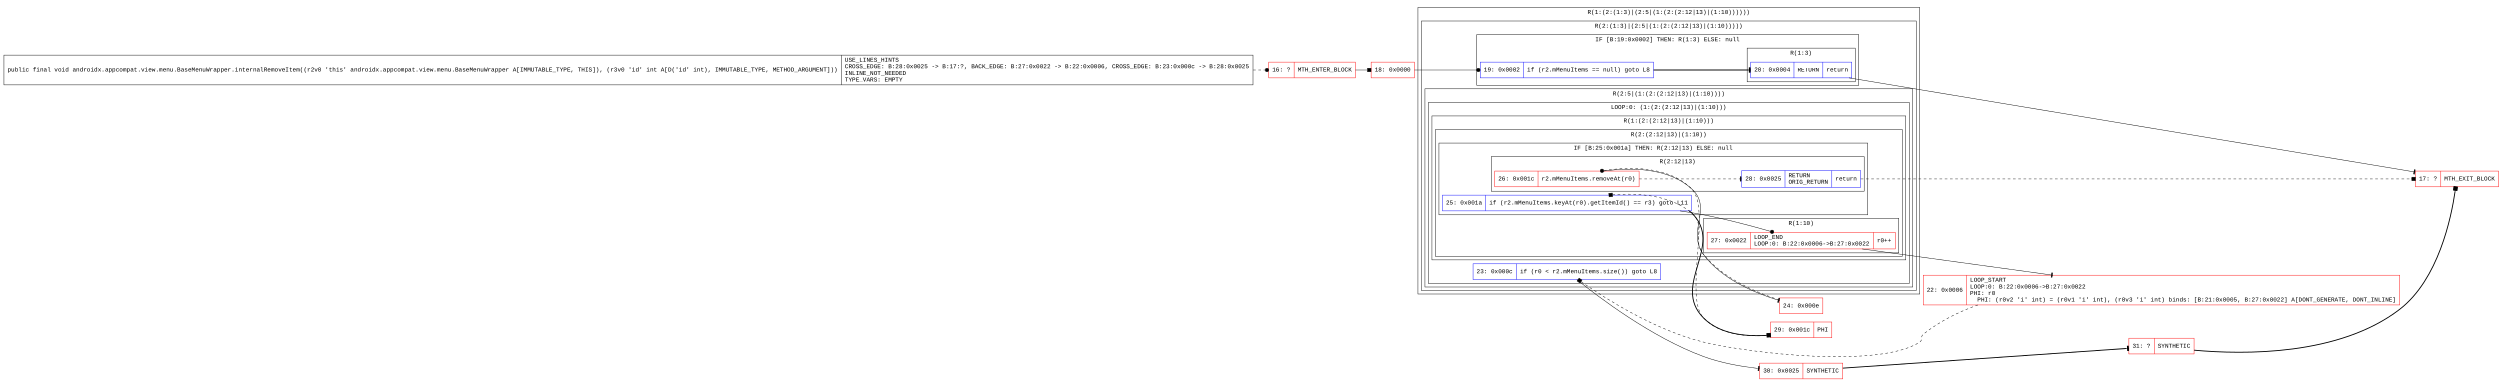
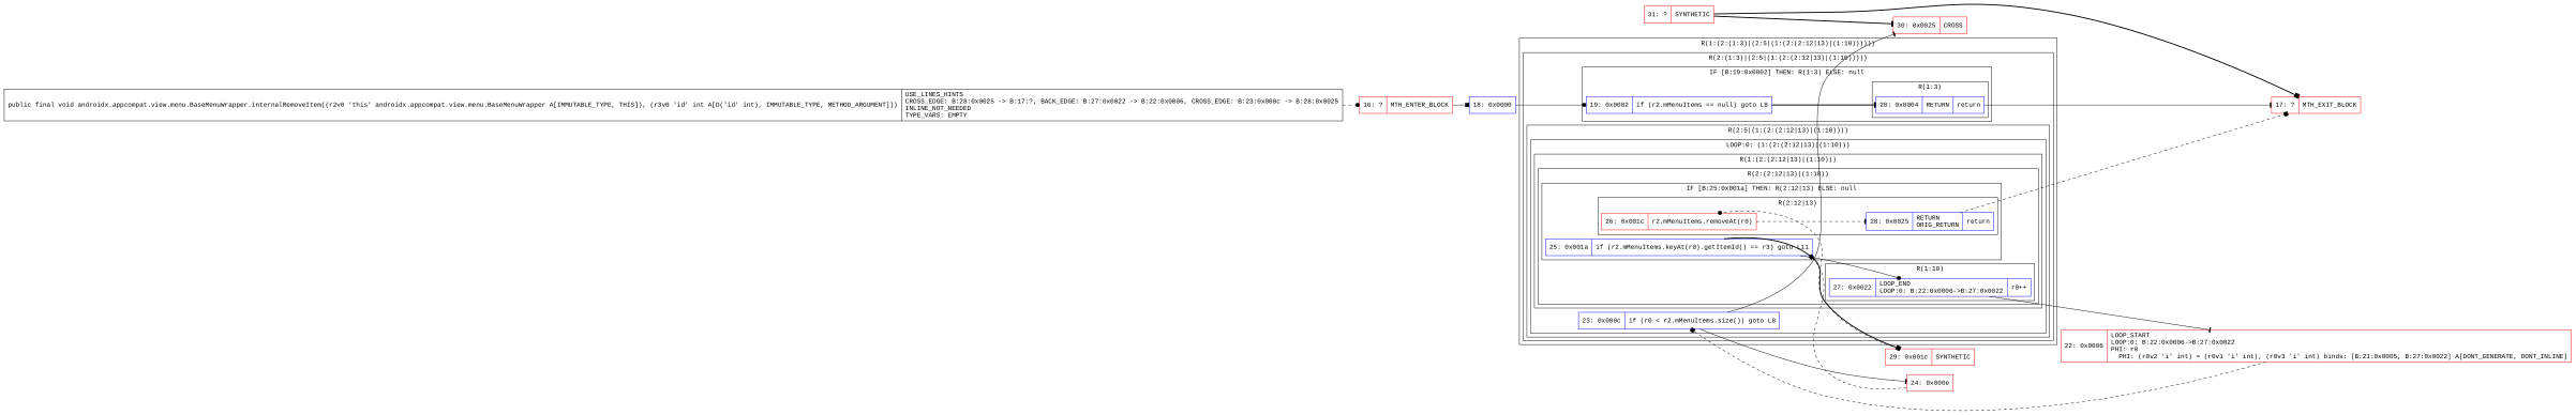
  digraph {
    fontname="Liberation Mono"
    rankdir=LR
    node [color=red fontname="Liberation Mono" shape=record]
    edge [arrowhead=tee fontname="Liberation Mono" style=solid]
    n1 [color=blue label="{20\:\ 0x0004|RETURN\l|return\l}"]
    n2 [color=blue label="{19\:\ 0x0002|if (r2.mMenuItems == null) goto L8\l}"]
    n3 [label="{26\:\ 0x001c|r2.mMenuItems.removeAt(r0)\l}"]
    n4 [color=blue label="{28\:\ 0x0025|RETURN\lORIG_RETURN\l|return\l}"]
    n5 [color=blue label="{25\:\ 0x001a|if (r2.mMenuItems.keyAt(r0).getItemId() == r3) goto L11\l}"]
-   n6 [label="{27\:\ 0x0022|LOOP_END\lLOOP:0: B:22:0x0006\-\>B:27:0x0022\l|r0++\l}"]
+   n6 [color=blue label="{27\:\ 0x0022|LOOP_END\lLOOP:0: B:22:0x0006\-\>B:27:0x0022\l|r0++\l}"]
    n7 [color=blue label="{23\:\ 0x000c|if (r0 \< r2.mMenuItems.size()) goto L8\l}"]
    n8 [label="{17\:\ ?|MTH_EXIT_BLOCK\l}"]
-   n9 [label="{29\:\ 0x001c|PHI\l}"]
+   n9 [label="{29\:\ 0x001c|SYNTHETIC\l}"]
    n10 [label="{22\:\ 0x0006|LOOP_START\lLOOP:0: B:22:0x0006\-\>B:27:0x0022\lPHI: r0 \l  PHI: (r0v2 'i' int) = (r0v1 'i' int), (r0v3 'i' int) binds: [B:21:0x0005, B:27:0x0022] A[DONT_GENERATE, DONT_INLINE]\l}"]
    n11 [label="{24\:\ 0x000e}"]
-   n12 [label="{30\:\ 0x0025|SYNTHETIC\l}"]
+   n12 [label="{30\:\ 0x0025|CROSS\l}"]
    n13 [label="{31\:\ ?|SYNTHETIC\l}"]
    n14 [label="{16\:\ ?|MTH_ENTER_BLOCK\l}"]
-   n15 [label="{18\:\ 0x0000}"]
+   n15 [color=blue label="{18\:\ 0x0000}"]
    n16 [label="{public final void androidx.appcompat.view.menu.BaseMenuWrapper.internalRemoveItem((r2v0 'this' androidx.appcompat.view.menu.BaseMenuWrapper A[IMMUTABLE_TYPE, THIS]), (r3v0 'id' int A[D('id' int), IMMUTABLE_TYPE, METHOD_ARGUMENT]))  | USE_LINES_HINTS\lCROSS_EDGE: B:28:0x0025 \-\> B:17:?, BACK_EDGE: B:27:0x0022 \-\> B:22:0x0006, CROSS_EDGE: B:23:0x000c \-\> B:28:0x0025\lINLINE_NOT_NEEDED\lTYPE_VARS: EMPTY\l}" color=""]
    subgraph cluster_1 {
      label="R(1:(2:(1:3)|(2:5|(1:(2:(2:12|13)|(1:10))))))"
      subgraph cluster_2 {
        label="R(2:(1:3)|(2:5|(1:(2:(2:12|13)|(1:10)))))"
        subgraph cluster_3 {
          label="IF [B:19:0x0002] THEN: R(1:3) ELSE: null"
          n2
          subgraph cluster_4 {
            label="R(1:3)"
            n1
          }
        }
        subgraph cluster_5 {
          label="R(2:5|(1:(2:(2:12|13)|(1:10))))"
          subgraph cluster_6 {
            label="LOOP:0: (1:(2:(2:12|13)|(1:10)))"
            n7
            subgraph cluster_7 {
              label="R(1:(2:(2:12|13)|(1:10)))"
              subgraph cluster_8 {
                label="R(2:(2:12|13)|(1:10))"
                subgraph cluster_9 {
                  label="IF [B:25:0x001a] THEN: R(2:12|13) ELSE: null"
                  n5
                  subgraph cluster_10 {
                    label="R(2:12|13)"
                    n3
                    n4
                  }
                }
                subgraph cluster_11 {
                  label="R(1:10)"
                  n6
                }
              }
            }
          }
        }
      }
    }
    n1 -> n8
    n2 -> n1 [style=bold]
    n3 -> n4 [style=dashed]
    n4 -> n8 [arrowhead=box style=dashed]
    n5 -> n6 [arrowhead=dot]
    n5 -> n9 [arrowhead=box style=bold]
    n6 -> n10
-   n3 -> n11
+   n7 -> n11
    n7 -> n12
    n9 -> n3 [arrowhead=dot style=dashed]
    n10 -> n7 [arrowhead=box style=dashed]
    n11 -> n5 [arrowhead=box style=dashed]
-   n12 -> n13 [style=bold]
+   n13 -> n12 [style=bold]
    n13 -> n8 [arrowhead=box style=bold]
    n14 -> n15 [arrowhead=box]
    n15 -> n2 [arrowhead=dot]
    n16 -> n14 [arrowhead=dot style=dashed]
  }
